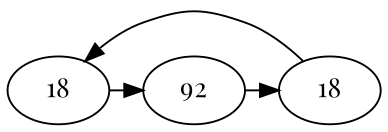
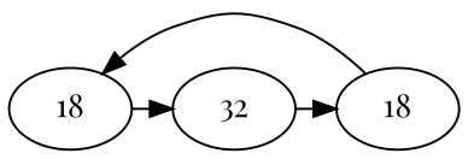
  digraph {
    fontname="Playfair Display"
    node [fontname="Playfair Display"]
    edge [constraint=false fontname="Playfair Display"]
    n1 [label=18]
-   n2 [label=92]
+   n2 [label=32]
    n3 [label=18]
    n1 -> n2
    n2 -> n3
    n3 -> n1
  }
